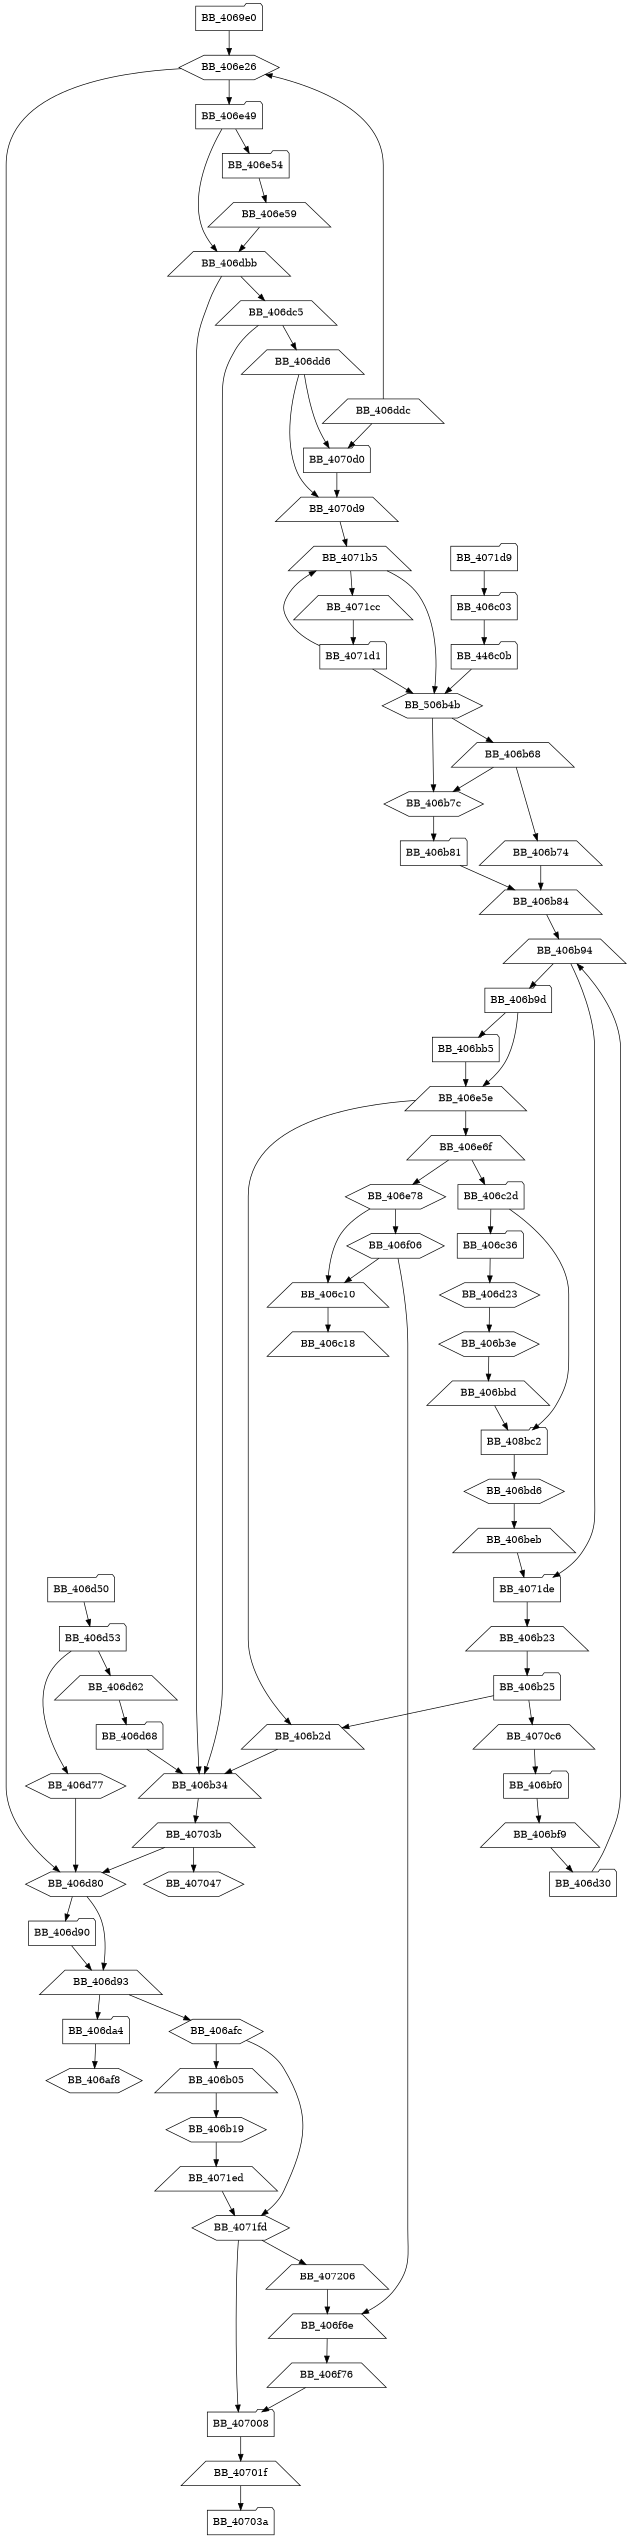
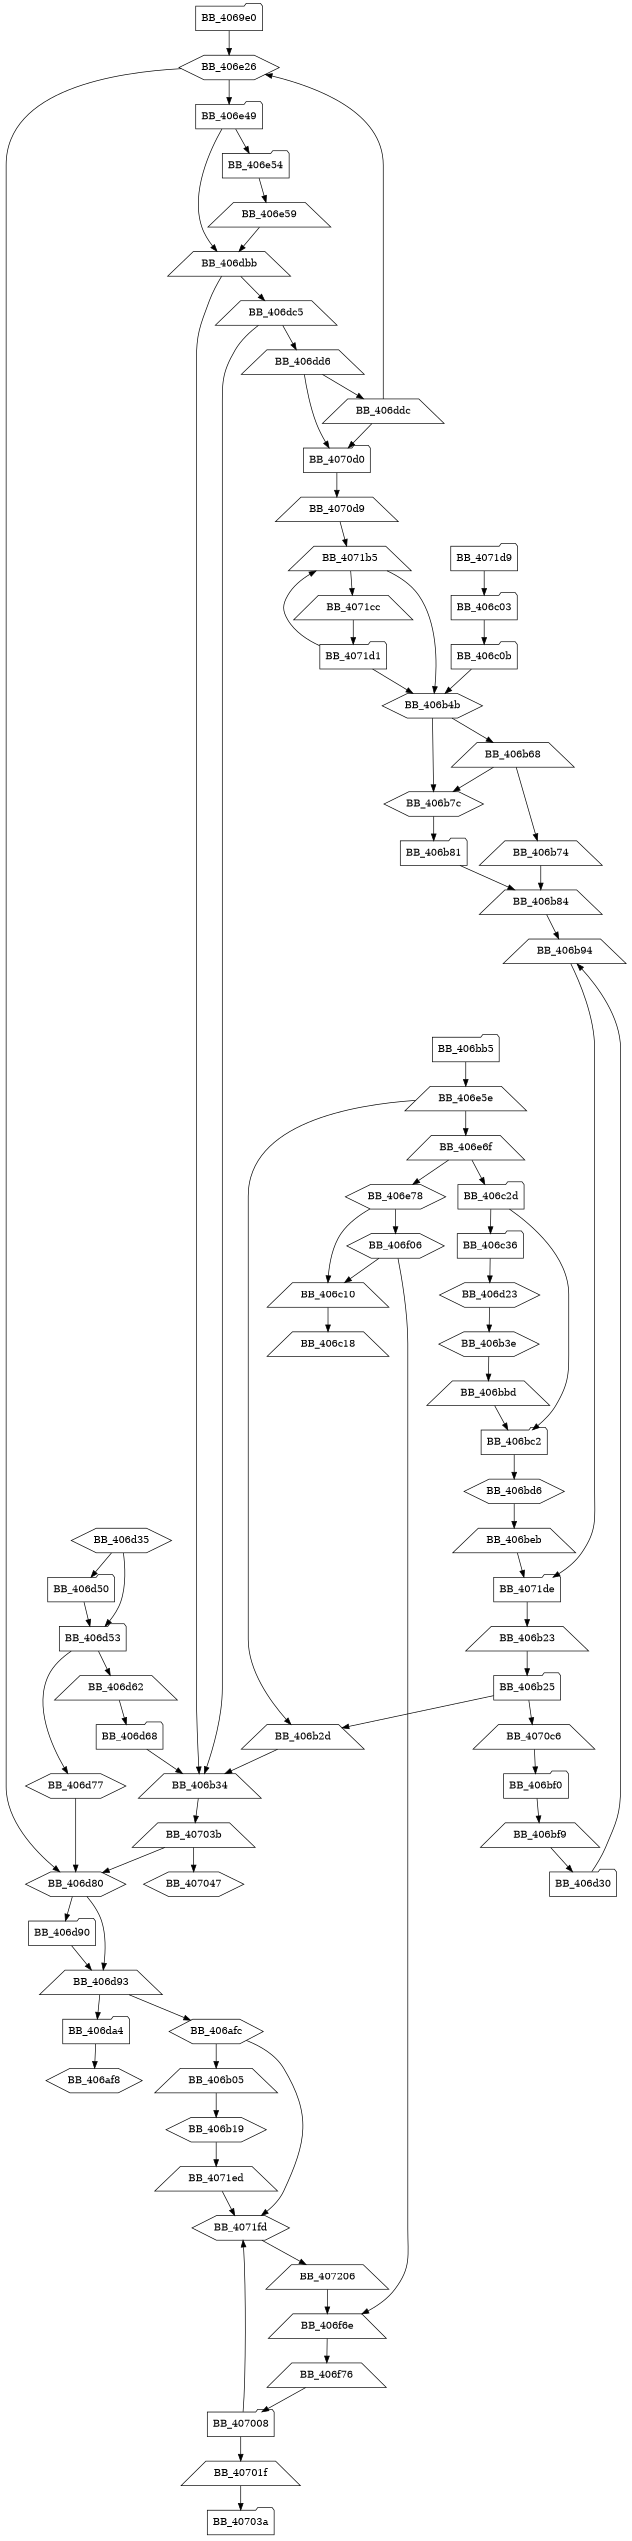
  digraph {
    node [shape=trapezium]
    BB_4069e0 [shape=folder]
    BB_406e26 [shape=hexagon]
    BB_406d80 [shape=hexagon]
    BB_406e49 [shape=folder]
    BB_406d90 [shape=folder]
    BB_406d93
    BB_406dbb
    BB_406e54 [shape=folder]
    BB_406afc [shape=hexagon]
    BB_406b05
    BB_4071fd [shape=hexagon]
    BB_406b19 [shape=hexagon]
    BB_407008 [shape=folder]
    BB_407206
    BB_4071ed
    BB_40701f
    BB_406f6e
    BB_406b25 [shape=folder]
    BB_406b23
    BB_406b2d
    BB_4070c6
    BB_406b34
    BB_406bf0 [shape=folder]
    BB_40703b
    BB_406bf9
    BB_407047 [shape=hexagon]
    BB_406b3e [shape=hexagon]
    BB_406bbd
-   BB_406bc2 [shape=folder label=BB_408bc2]
+   BB_406bc2 [shape=folder]
    BB_406bd6 [shape=hexagon]
-   BB_406b4b [shape=hexagon label=BB_506b4b]
+   BB_406b4b [shape=hexagon]
    BB_406b68
    BB_406b7c [shape=hexagon]
    BB_406b74
    BB_406b81 [shape=folder]
    BB_406b84
    BB_406b94
-   BB_406b9d [shape=folder]
    BB_4071de [shape=folder]
    BB_406bb5 [shape=folder]
    BB_406e5e
    BB_406e6f
    BB_406c2d [shape=folder]
    BB_406e78 [shape=hexagon]
    BB_406beb
    BB_406d30 [shape=folder]
    BB_406c03 [shape=folder]
-   BB_406c0b [shape=folder label=BB_446c0b]
+   BB_406c0b [shape=folder]
    BB_406c10
    BB_406c18
    BB_406c36 [shape=folder]
    BB_406d23 [shape=hexagon]
+   BB_406d35 [shape=hexagon]
    BB_406d50 [shape=folder]
    BB_406d53 [shape=folder]
    BB_406d62
    BB_406d77 [shape=hexagon]
    BB_406d68 [shape=folder]
    BB_406da4 [shape=folder]
    BB_406af8 [shape=hexagon]
    BB_406dc5
    BB_406dd6
    BB_406ddc
    BB_4070d0 [shape=folder]
    BB_4070d9
    BB_4071b5
    BB_406e59
    BB_406f06 [shape=hexagon]
    BB_406f76
    BB_40703a [shape=folder]
    BB_4071cc
    BB_4071d1 [shape=folder]
    BB_4071d9 [shape=folder]
    BB_4069e0 -> BB_406e26
    BB_406e26 -> BB_406d80
    BB_406e26 -> BB_406e49
    BB_406d80 -> BB_406d90
    BB_406d80 -> BB_406d93
    BB_406e49 -> BB_406dbb
    BB_406e49 -> BB_406e54
    BB_406d90 -> BB_406d93
    BB_406d93 -> BB_406afc
    BB_406d93 -> BB_406da4
    BB_406dbb -> BB_406b34
    BB_406dbb -> BB_406dc5
    BB_406e54 -> BB_406e59
    BB_406afc -> BB_406b05
    BB_406afc -> BB_4071fd
    BB_406b05 -> BB_406b19
-   BB_4071fd -> BB_407008
+   BB_407008 -> BB_4071fd
    BB_4071fd -> BB_407206
    BB_406b19 -> BB_4071ed
    BB_407008 -> BB_40701f
    BB_407206 -> BB_406f6e
    BB_4071ed -> BB_4071fd
    BB_40701f -> BB_40703a
    BB_406f6e -> BB_406f76
    BB_406b25 -> BB_406b2d
    BB_406b25 -> BB_4070c6
    BB_406b23 -> BB_406b25
    BB_406b2d -> BB_406b34
    BB_4070c6 -> BB_406bf0
    BB_406b34 -> BB_40703b
    BB_406bf0 -> BB_406bf9
    BB_40703b -> BB_406d80
    BB_40703b -> BB_407047
    BB_406bf9 -> BB_406d30
    BB_406b3e -> BB_406bbd
    BB_406bbd -> BB_406bc2
    BB_406bc2 -> BB_406bd6
    BB_406bd6 -> BB_406beb
    BB_406b4b -> BB_406b68
    BB_406b4b -> BB_406b7c
    BB_406b68 -> BB_406b7c
    BB_406b68 -> BB_406b74
    BB_406b7c -> BB_406b81
    BB_406b74 -> BB_406b84
    BB_406b81 -> BB_406b84
    BB_406b84 -> BB_406b94
-   BB_406b94 -> BB_406b9d
    BB_406b94 -> BB_4071de
-   BB_406b9d -> BB_406bb5
-   BB_406b9d -> BB_406e5e
    BB_4071de -> BB_406b23
    BB_406bb5 -> BB_406e5e
    BB_406e5e -> BB_406b2d
    BB_406e5e -> BB_406e6f
    BB_406e6f -> BB_406c2d
    BB_406e6f -> BB_406e78
    BB_406c2d -> BB_406bc2
    BB_406c2d -> BB_406c36
    BB_406e78 -> BB_406c10
    BB_406e78 -> BB_406f06
    BB_406beb -> BB_4071de
    BB_406d30 -> BB_406b94
    BB_406c03 -> BB_406c0b
    BB_406c0b -> BB_406b4b
    BB_406c10 -> BB_406c18
    BB_406c36 -> BB_406d23
    BB_406d23 -> BB_406b3e
+   BB_406d35 -> BB_406d50
+   BB_406d35 -> BB_406d53
    BB_406d50 -> BB_406d53
    BB_406d53 -> BB_406d62
    BB_406d53 -> BB_406d77
    BB_406d62 -> BB_406d68
    BB_406d77 -> BB_406d80
    BB_406d68 -> BB_406b34
    BB_406da4 -> BB_406af8
    BB_406dc5 -> BB_406b34
    BB_406dc5 -> BB_406dd6
-   BB_406dd6 -> BB_4070d9
+   BB_406dd6 -> BB_406ddc
    BB_406dd6 -> BB_4070d0
    BB_406ddc -> BB_406e26
    BB_406ddc -> BB_4070d0
    BB_4070d0 -> BB_4070d9
    BB_4070d9 -> BB_4071b5
    BB_4071b5 -> BB_406b4b
    BB_4071b5 -> BB_4071cc
    BB_406e59 -> BB_406dbb
    BB_406f06 -> BB_406f6e
    BB_406f06 -> BB_406c10
    BB_406f76 -> BB_407008
    BB_4071cc -> BB_4071d1
    BB_4071d1 -> BB_406b4b
    BB_4071d1 -> BB_4071b5
    BB_4071d9 -> BB_406c03
  }
